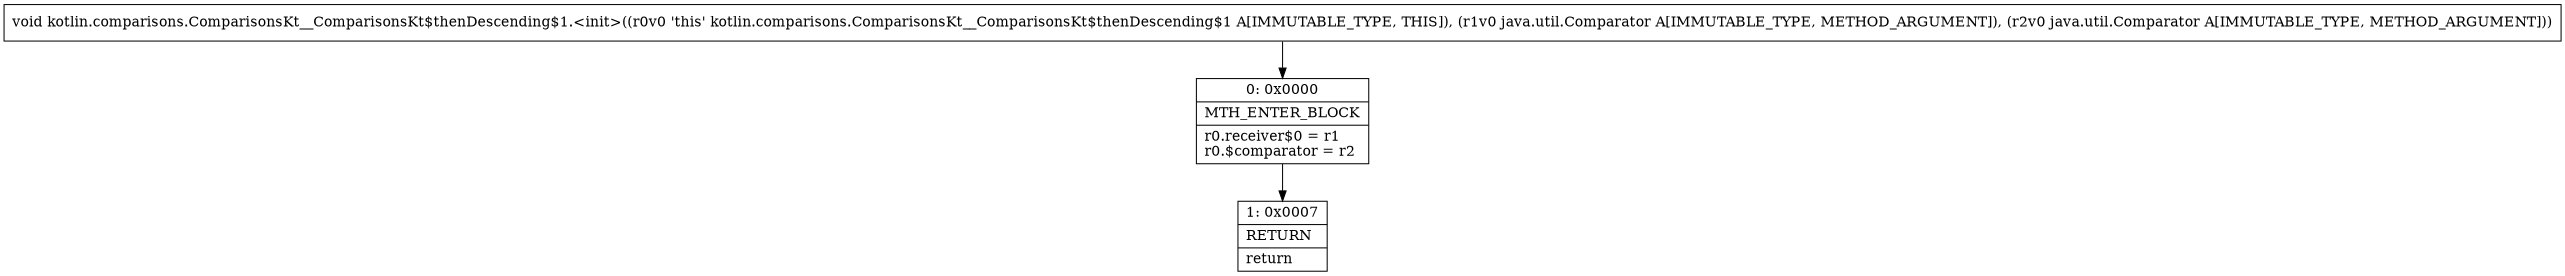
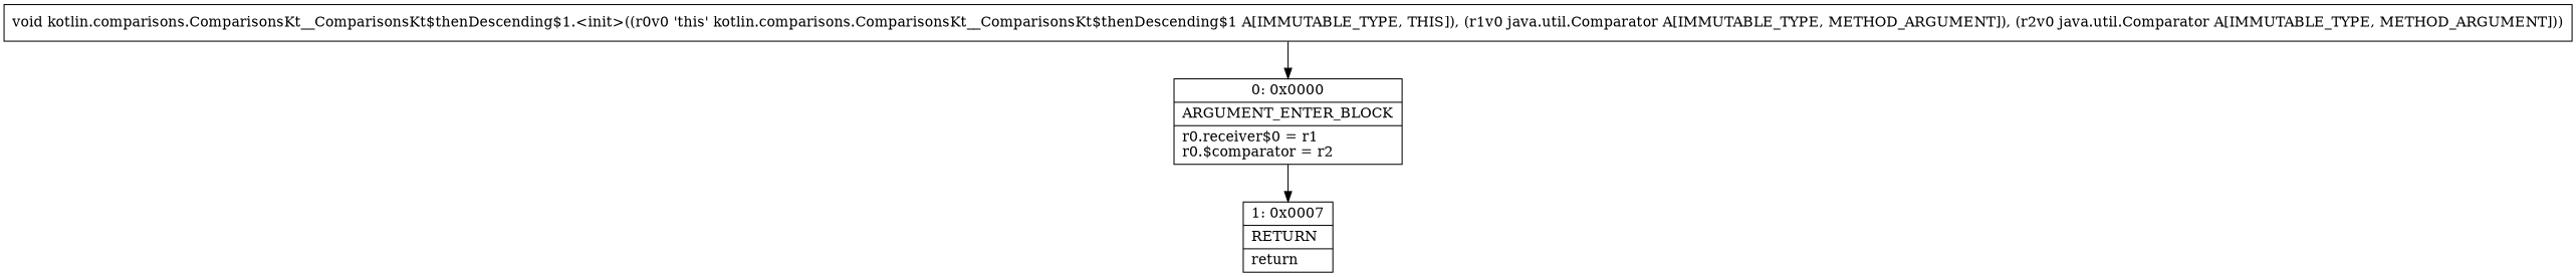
  digraph {
    node [shape=record]
-   n1 [label="{0\:\ 0x0000|MTH_ENTER_BLOCK\l|r0.receiver$0 = r1\lr0.$comparator = r2\l}"]
+   n1 [label="{0\:\ 0x0000|ARGUMENT_ENTER_BLOCK\l|r0.receiver$0 = r1\lr0.$comparator = r2\l}"]
    n2 [label="{1\:\ 0x0007|RETURN\l|return\l}"]
    n3 [label="{void kotlin.comparisons.ComparisonsKt__ComparisonsKt$thenDescending$1.\<init\>((r0v0 'this' kotlin.comparisons.ComparisonsKt__ComparisonsKt$thenDescending$1 A[IMMUTABLE_TYPE, THIS]), (r1v0 java.util.Comparator A[IMMUTABLE_TYPE, METHOD_ARGUMENT]), (r2v0 java.util.Comparator A[IMMUTABLE_TYPE, METHOD_ARGUMENT])) }"]
    n1 -> n2
    n3 -> n1
  }
